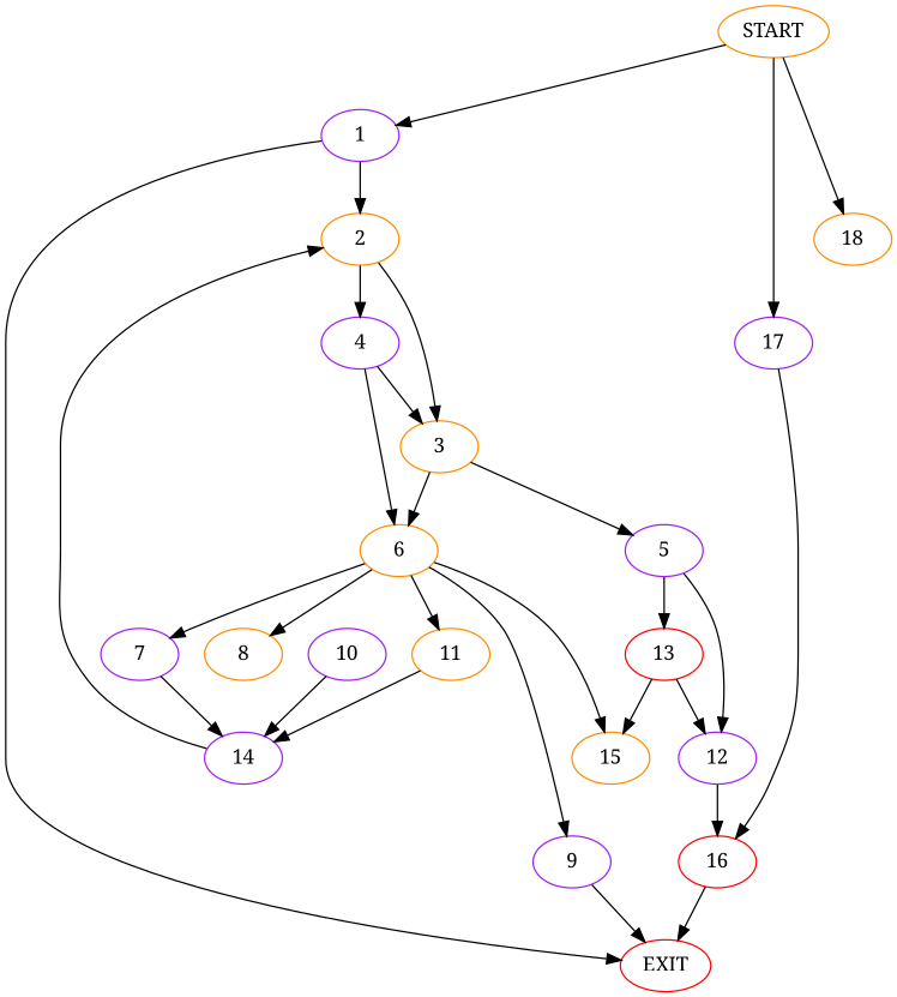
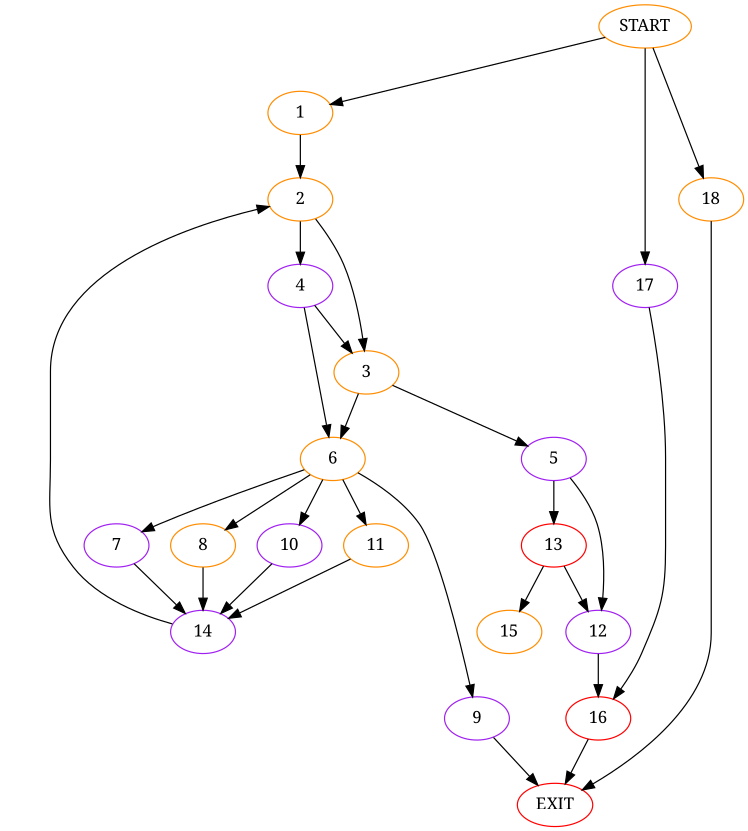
  digraph {
    fontname="Noto Serif"
    node [color=purple fontname="Noto Serif"]
    edge [fontname="Noto Serif"]
    n1 [color=darkorange label=START]
-   1
+   1 [color=darkorange]
    17
    18 [color=darkorange]
    2 [color=darkorange]
    16 [color=red]
    n7 [color=red label=EXIT]
    3 [color=darkorange]
    4
    5
    6 [color=darkorange]
    12
    13 [color=red]
    7
    8 [color=darkorange]
    9
    10
    11 [color=darkorange]
    15 [color=darkorange]
    14
    n1 -> 1
    n1 -> 17
    n1 -> 18
    1 -> 2
    17 -> 16
-   1 -> n7
+   18 -> n7
    2 -> 3
    2 -> 4
    16 -> n7
    3 -> 5
    3 -> 6
    4 -> 3
    4 -> 6
    5 -> 12
    5 -> 13
    6 -> 7
    6 -> 8
    6 -> 9
-   6 -> 15
+   6 -> 10
    6 -> 11
    12 -> 16
    13 -> 12
    13 -> 15
    7 -> 14
+   8 -> 14
    9 -> n7
    10 -> 14
    11 -> 14
    14 -> 2
  }
